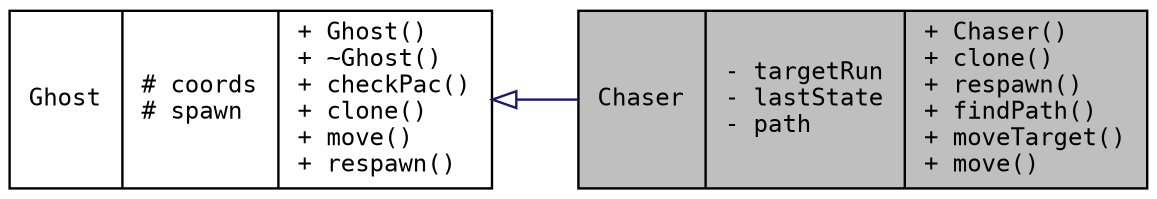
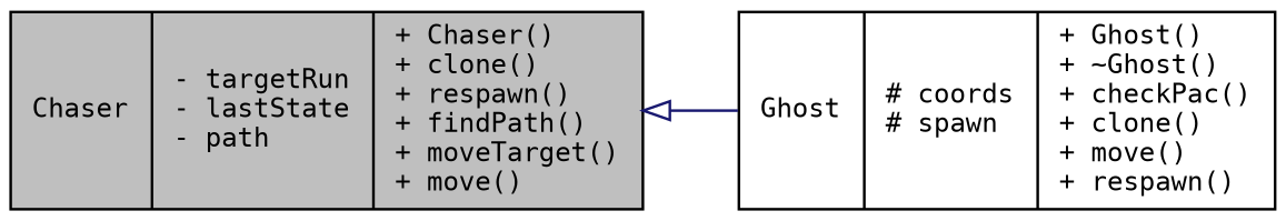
  digraph {
    rankdir=LR
    fontname="DejaVu Sans Mono"
    node [color=black fontname="DejaVu Sans Mono" fontsize=10 shape=record style=filled]
    n1 [fillcolor=grey75 fontcolor=black height=0.2 label="{Chaser\n|- targetRun\l- lastState\l- path\l|+ Chaser()\l+ clone()\l+ respawn()\l+ findPath()\l+ moveTarget()\l+ move()\l}" width=0.4]
    n2 [fillcolor=white height=0.2 label="{Ghost\n|# coords\l# spawn\l|+ Ghost()\l+ ~Ghost()\l+ checkPac()\l+ clone()\l+ move()\l+ respawn()\l}" width=0.4]
-   n2 -> n1 [arrowtail=onormal color=midnightblue dir=back fontname="DejaVu Sans Mono" fontsize=10 labelfontname=Helvetica labelfontsize=10 style=solid]
+   n1 -> n2 [arrowtail=onormal color=midnightblue dir=back fontname="DejaVu Sans Mono" fontsize=10 labelfontname=Helvetica labelfontsize=10 style=solid]
  }
